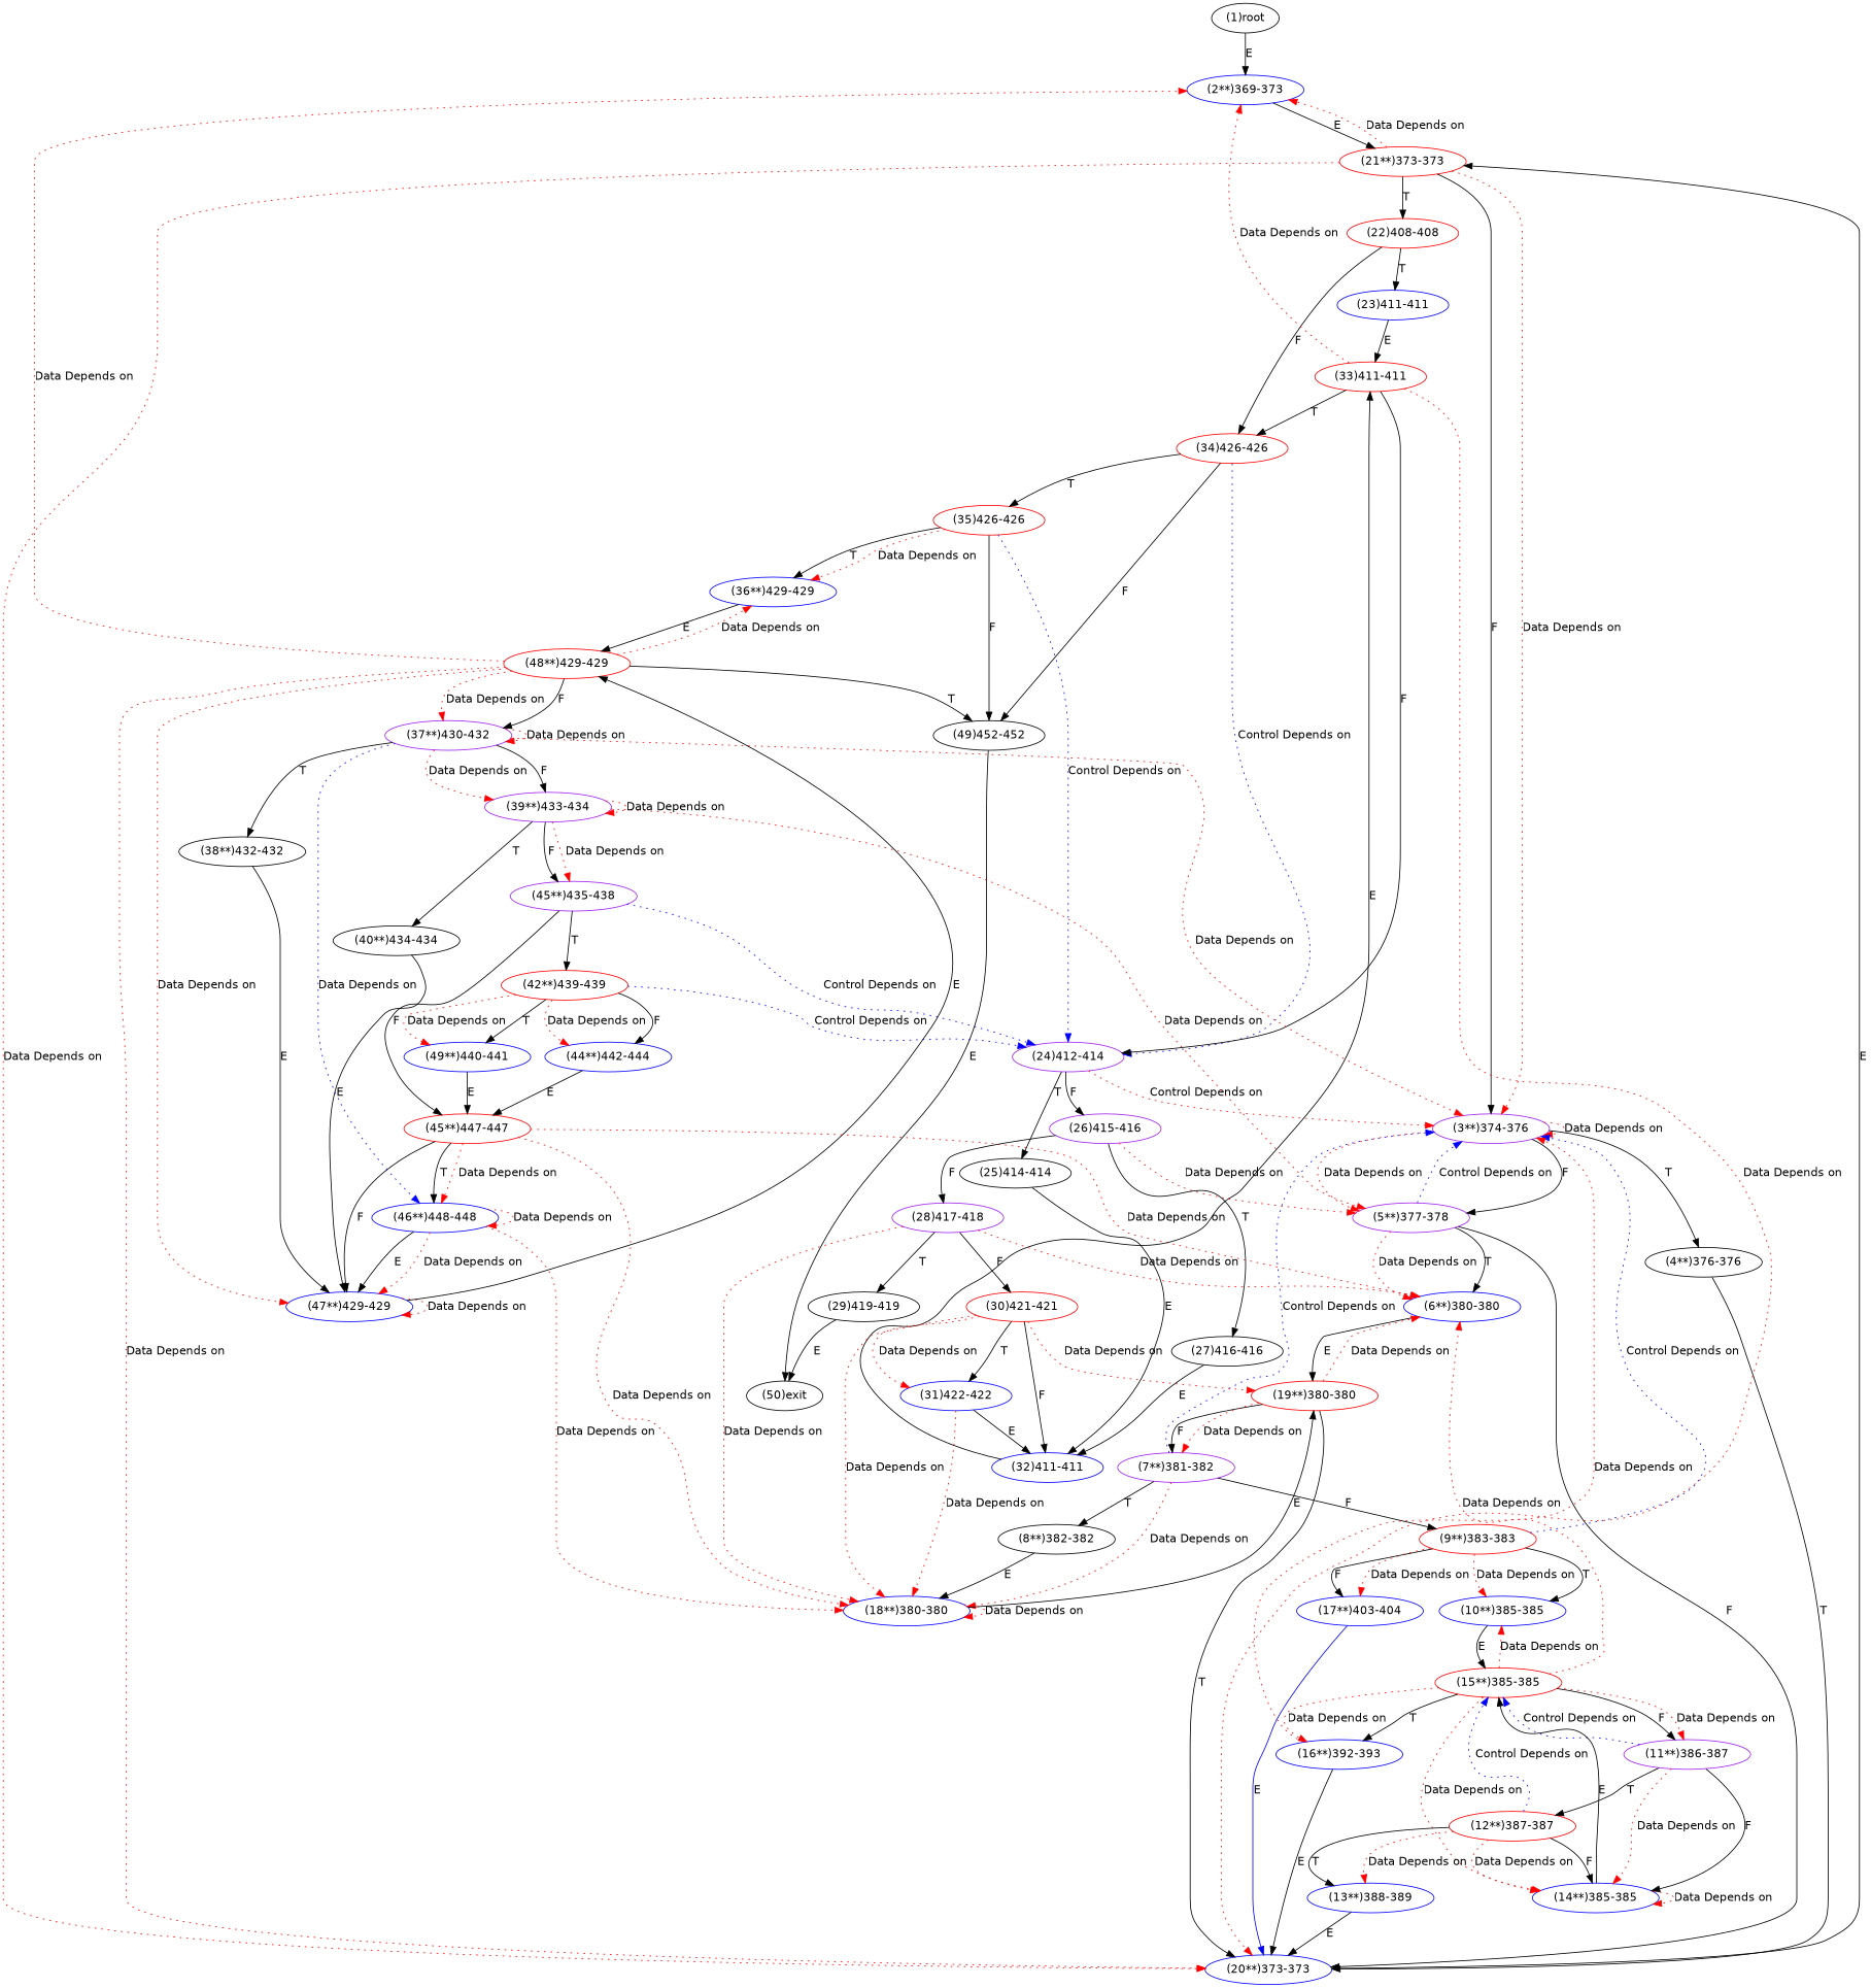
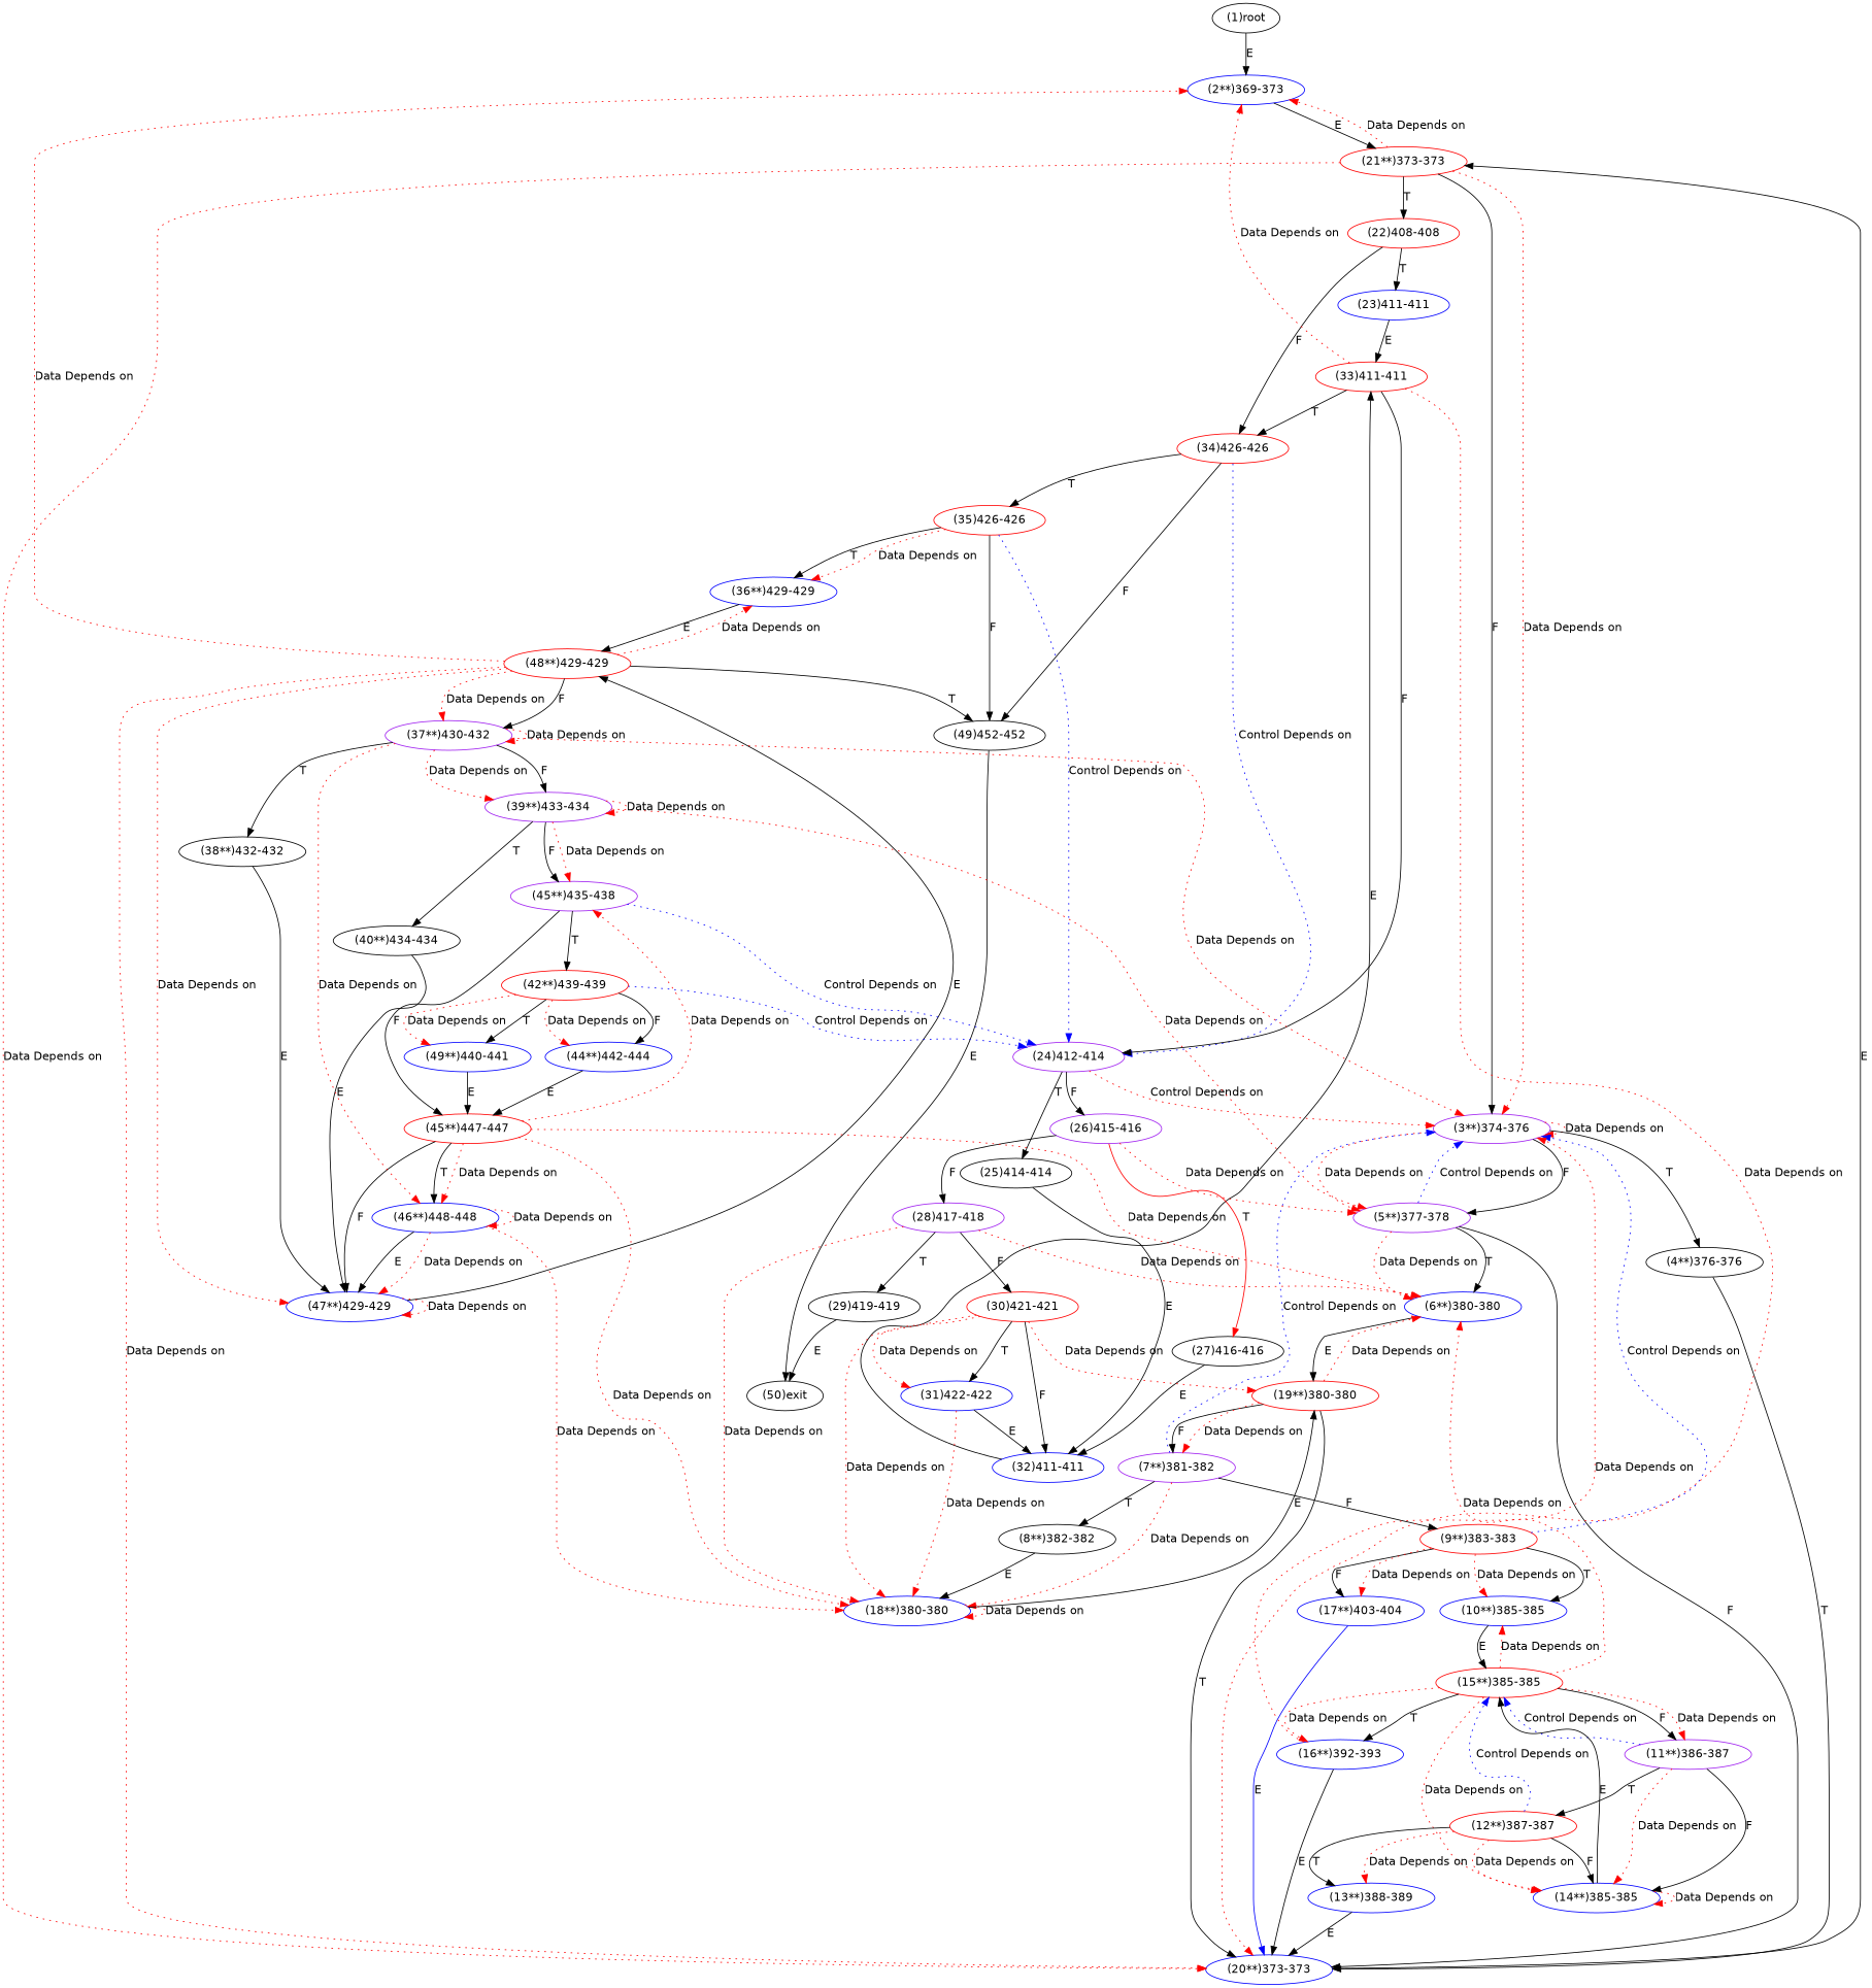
  digraph {
    fontname="DejaVu Sans"
    node [fontname="DejaVu Sans" color=blue]
    edge [fontname="DejaVu Sans"]
    n1 [label="(1)root" color=""]
    n2 [label="(2**)369-373"]
    n3 [color=red label="(21**)373-373"]
    n4 [color=purple label="(3**)374-376"]
    n5 [label="(20**)373-373"]
    n6 [color=red label="(22)408-408"]
    n7 [label="(4**)376-376" color=""]
    n8 [color=purple label="(5**)377-378"]
    n9 [label="(6**)380-380"]
    n10 [color=red label="(19**)380-380"]
    n11 [color=purple label="(7**)381-382"]
    n12 [label="(8**)382-382" color=""]
    n13 [color=red label="(9**)383-383"]
    n14 [label="(18**)380-380"]
    n15 [label="(10**)385-385"]
    n16 [label="(17**)403-404"]
    n17 [color=red label="(15**)385-385"]
    n18 [color=purple label="(11**)386-387"]
    n19 [label="(14**)385-385"]
    n20 [label="(16**)392-393"]
    n21 [color=red label="(12**)387-387"]
    n22 [label="(13**)388-389"]
    n23 [label="(23)411-411"]
    n24 [color=red label="(34)426-426"]
    n25 [color=red label="(33)411-411"]
    n26 [color=purple label="(24)412-414"]
    n27 [color=red label="(35)426-426"]
    n28 [label="(49)452-452" color=""]
    n29 [label="(25)414-414" color=""]
    n30 [label="(32)411-411"]
    n31 [color=purple label="(26)415-416"]
    n32 [label="(27)416-416" color=""]
    n33 [color=purple label="(28)417-418"]
    n34 [label="(29)419-419" color=""]
    n35 [color=red label="(30)421-421"]
    n36 [label="(50)exit" color=""]
    n37 [label="(31)422-422"]
    n38 [label="(36**)429-429"]
    n39 [color=red label="(48**)429-429"]
    n40 [label="(38**)432-432" color=""]
    n41 [label="(47**)429-429"]
    n42 [color=purple label="(39**)433-434"]
    n43 [label="(40**)434-434" color=""]
    n44 [color=purple label="(45**)435-438"]
    n45 [color=red label="(42**)439-439"]
    n46 [color=red label="(45**)447-447"]
    n47 [color=purple label="(37**)430-432"]
    n48 [label="(46**)448-448"]
    n49 [label="(49**)440-441"]
    n50 [label="(44**)442-444"]
    n1 -> n2 [label=E]
    n2 -> n3 [label=E]
    n3 -> n2 [color=red label="Data Depends on" style=dotted]
    n3 -> n4 [label=F]
    n3 -> n4 [color=red label="Data Depends on" style=dotted]
    n3 -> n5 [color=red label="Data Depends on" style=dotted]
    n3 -> n6 [label=T]
    n4 -> n4 [color=red label="Data Depends on" style=dotted]
    n4 -> n7 [label=T]
    n4 -> n8 [label=F]
    n4 -> n8 [color=red label="Data Depends on" style=dotted]
    n5 -> n3 [label=E]
    n6 -> n23 [label=T]
    n6 -> n24 [label=F]
    n7 -> n5 [label=T]
    n8 -> n4 [color=blue label="Control Depends on" style=dotted]
    n8 -> n5 [label=F]
    n8 -> n9 [label=T]
    n8 -> n9 [color=red label="Data Depends on" style=dotted]
    n9 -> n10 [label=E]
    n10 -> n5 [label=T]
    n10 -> n9 [color=red label="Data Depends on" style=dotted]
    n10 -> n11 [label=F]
    n10 -> n11 [color=red label="Data Depends on" style=dotted]
    n11 -> n4 [color=blue label="Control Depends on" style=dotted]
    n11 -> n12 [label=T]
    n11 -> n13 [label=F]
    n11 -> n14 [color=red label="Data Depends on" style=dotted]
    n12 -> n14 [label=E]
    n13 -> n4 [color=blue label="Control Depends on" style=dotted]
    n13 -> n15 [label=T]
    n13 -> n15 [color=red label="Data Depends on" style=dotted]
    n13 -> n16 [label=F]
    n13 -> n16 [color=red label="Data Depends on" style=dotted]
    n14 -> n10 [label=E]
    n14 -> n14 [color=red label="Data Depends on" style=dotted]
    n15 -> n17 [label=E]
    n16 -> n5 [color=blue label=E]
    n17 -> n9 [color=red label="Data Depends on" style=dotted]
    n17 -> n15 [color=red label="Data Depends on" style=dotted]
    n17 -> n18 [label=F]
    n17 -> n18 [color=red label="Data Depends on" style=dotted]
    n17 -> n19 [color=red label="Data Depends on" style=dotted]
    n17 -> n20 [label=T]
    n17 -> n20 [color=red label="Data Depends on" style=dotted]
    n18 -> n17 [color=blue label="Control Depends on" style=dotted]
    n18 -> n19 [label=F]
    n18 -> n19 [color=red label="Data Depends on" style=dotted]
    n18 -> n21 [label=T]
    n19 -> n17 [label=E]
    n19 -> n19 [color=red label="Data Depends on" style=dotted]
    n20 -> n4 [color=red label="Data Depends on" style=dotted]
    n20 -> n5 [label=E]
    n21 -> n17 [color=blue label="Control Depends on" style=dotted]
    n21 -> n19 [label=F]
    n21 -> n19 [color=red label="Data Depends on" style=dotted]
    n21 -> n22 [label=T]
    n21 -> n22 [color=red label="Data Depends on" style=dotted]
    n22 -> n5 [label=E]
    n23 -> n25 [label=E]
    n24 -> n26 [color=blue label="Control Depends on" style=dotted]
    n24 -> n27 [label=T]
    n24 -> n28 [label=F]
    n25 -> n2 [color=red label="Data Depends on" style=dotted]
    n25 -> n5 [color=red label="Data Depends on" style=dotted]
    n25 -> n24 [label=T]
    n25 -> n26 [label=F]
    n26 -> n4 [color=red label="Control Depends on" style=dotted]
    n26 -> n29 [label=T]
    n26 -> n31 [label=F]
    n27 -> n26 [color=blue label="Control Depends on" style=dotted]
    n27 -> n28 [label=F]
    n27 -> n38 [label=T]
    n27 -> n38 [color=red label="Data Depends on" style=dotted]
    n28 -> n36 [label=E]
    n29 -> n30 [label=E]
    n30 -> n25 [label=E]
    n31 -> n8 [color=red label="Data Depends on" style=dotted]
-   n31 -> n32 [label=T]
+   n31 -> n32 [label=T color=red]
    n31 -> n33 [label=F]
    n32 -> n30 [label=E]
    n33 -> n9 [color=red label="Data Depends on" style=dotted]
    n33 -> n14 [color=red label="Data Depends on" style=dotted]
    n33 -> n34 [label=T]
    n33 -> n35 [label=F]
    n34 -> n36 [label=E]
    n35 -> n10 [color=red label="Data Depends on" style=dotted]
    n35 -> n14 [color=red label="Data Depends on" style=dotted]
    n35 -> n30 [label=F]
    n35 -> n37 [label=T]
    n35 -> n37 [color=red label="Data Depends on" style=dotted]
    n37 -> n14 [color=red label="Data Depends on" style=dotted]
    n37 -> n30 [label=E]
    n38 -> n39 [label=E]
    n39 -> n2 [color=red label="Data Depends on" style=dotted]
    n39 -> n5 [color=red label="Data Depends on" style=dotted]
    n39 -> n28 [label=T]
    n39 -> n38 [color=red label="Data Depends on" style=dotted]
    n39 -> n41 [color=red label="Data Depends on" style=dotted]
    n39 -> n47 [label=F]
    n39 -> n47 [color=red label="Data Depends on" style=dotted]
    n40 -> n41 [label=E]
    n41 -> n39 [label=E]
    n41 -> n41 [color=red label="Data Depends on" style=dotted]
    n42 -> n8 [color=red label="Data Depends on" style=dotted]
    n42 -> n42 [color=red label="Data Depends on" style=dotted]
    n42 -> n43 [label=T]
    n42 -> n44 [label=F]
    n42 -> n44 [color=red label="Data Depends on" style=dotted]
    n43 -> n41 [label=E]
    n44 -> n26 [color=blue label="Control Depends on" style=dotted]
    n44 -> n45 [label=T]
    n44 -> n46 [label=F]
    n45 -> n26 [color=blue label="Control Depends on" style=dotted]
    n45 -> n49 [label=T]
    n45 -> n49 [color=red label="Data Depends on" style=dotted]
    n45 -> n50 [label=F]
    n45 -> n50 [color=red label="Data Depends on" style=dotted]
    n46 -> n9 [color=red label="Data Depends on" style=dotted]
    n46 -> n14 [color=red label="Data Depends on" style=dotted]
    n46 -> n41 [label=F]
+   n46 -> n44 [color=red label="Data Depends on" style=dotted]
    n46 -> n48 [label=T]
    n46 -> n48 [color=red label="Data Depends on" style=dotted]
    n47 -> n4 [color=red label="Data Depends on" style=dotted]
    n47 -> n40 [label=T]
    n47 -> n42 [label=F]
    n47 -> n42 [color=red label="Data Depends on" style=dotted]
    n47 -> n47 [color=red label="Data Depends on" style=dotted]
-   n47 -> n48 [color=blue label="Data Depends on" style=dotted]
+   n47 -> n48 [color=red label="Data Depends on" style=dotted]
    n48 -> n14 [color=red label="Data Depends on" style=dotted]
    n48 -> n41 [label=E]
    n48 -> n41 [color=red label="Data Depends on" style=dotted]
    n48 -> n48 [color=red label="Data Depends on" style=dotted]
    n49 -> n46 [label=E]
    n50 -> n46 [label=E]
  }
